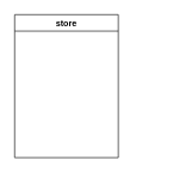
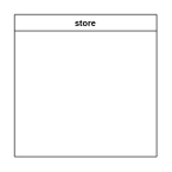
  <mxCell id="0" />
  <mxCell id="1" parent="0" />
- <mxCell id="2" value="store" style="swimlane;whiteSpace=wrap;html=1;" vertex="1" parent="1"><mxGeometry x="20" y="20" width="145" height="200" as="geometry" /></mxCell>
+ <mxCell id="2" value="store" style="swimlane;whiteSpace=wrap;html=1;" vertex="1" parent="1"><mxGeometry x="20" y="20" width="200" height="200" as="geometry" /></mxCell>
